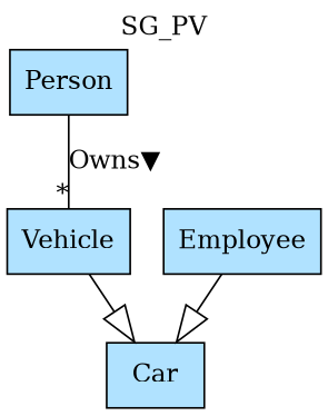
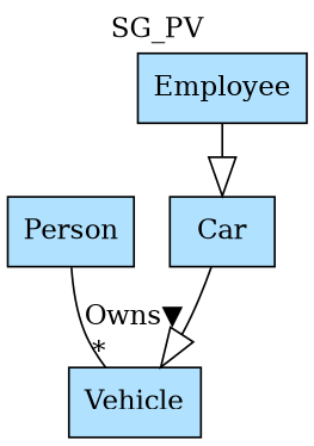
  digraph {
    label=SG_PV
    labelfontsize=12
    labelloc=tl
    node [fillcolor=lightskyblue1 shape=record style=filled]
    edge [arrowhead=onormal arrowsize=2.0]
    n1 [label=Person]
    n2 [label=Vehicle]
    n3 [label=Car]
    n4 [label=Employee]
    n1 -> n2 [dir=none headlabel="*" label="Owns▼" arrowhead="" arrowsize=""]
-   n2 -> n3
+   n3 -> n2
    n4 -> n3
  }
